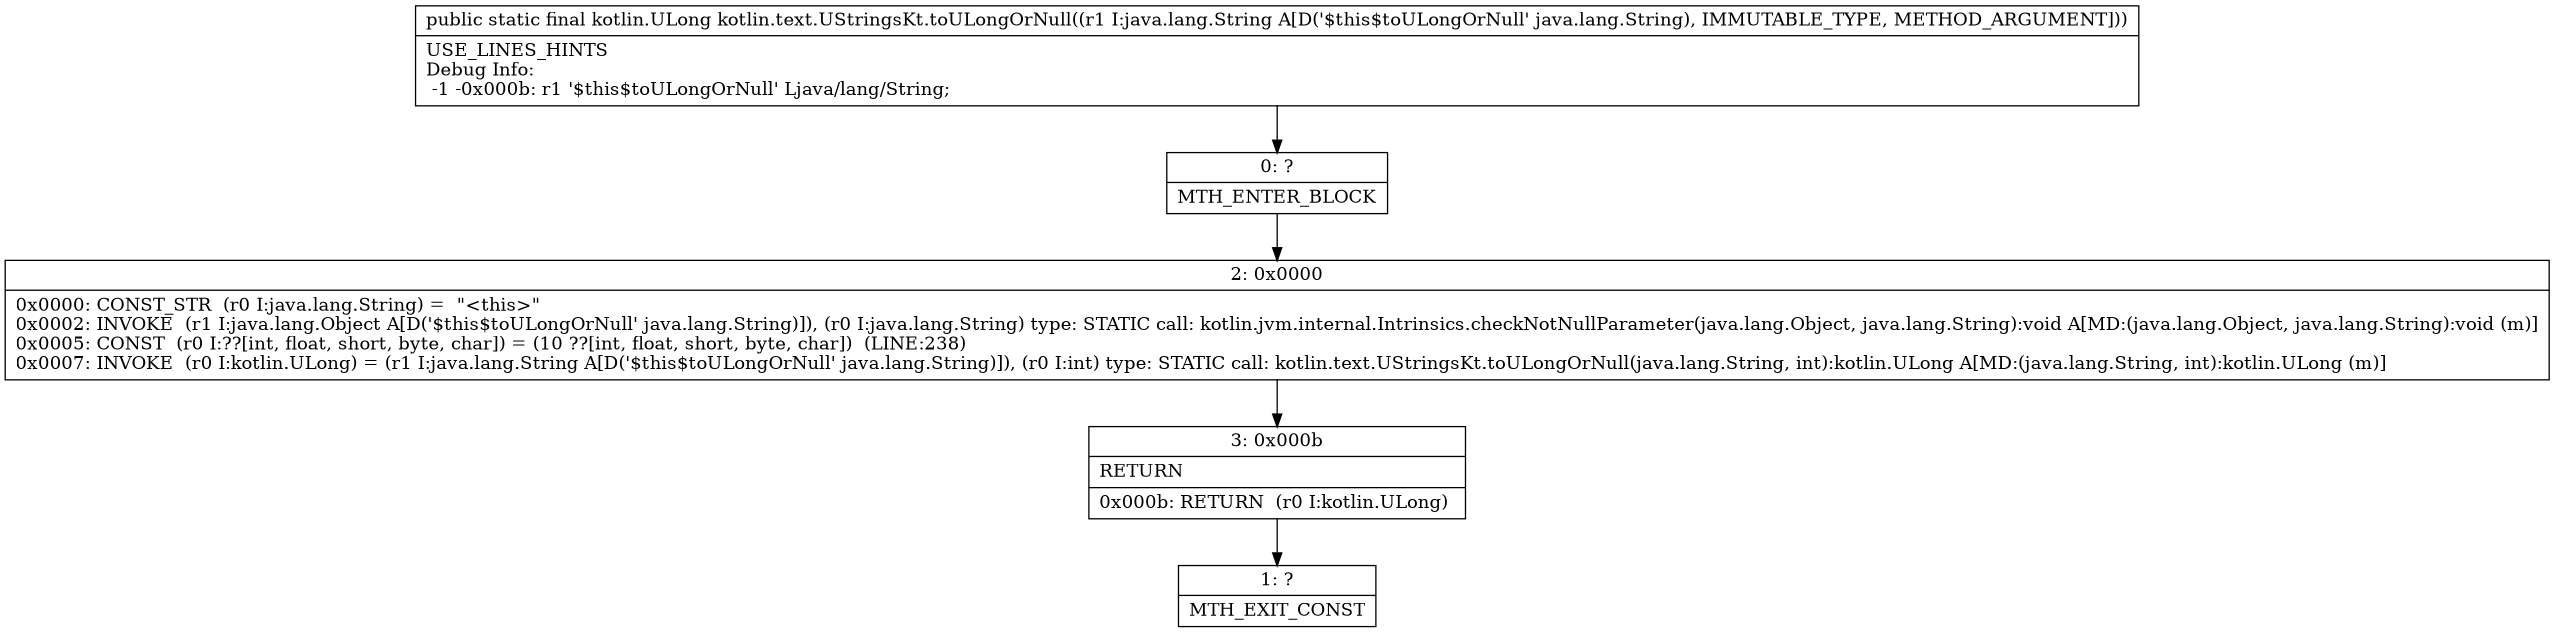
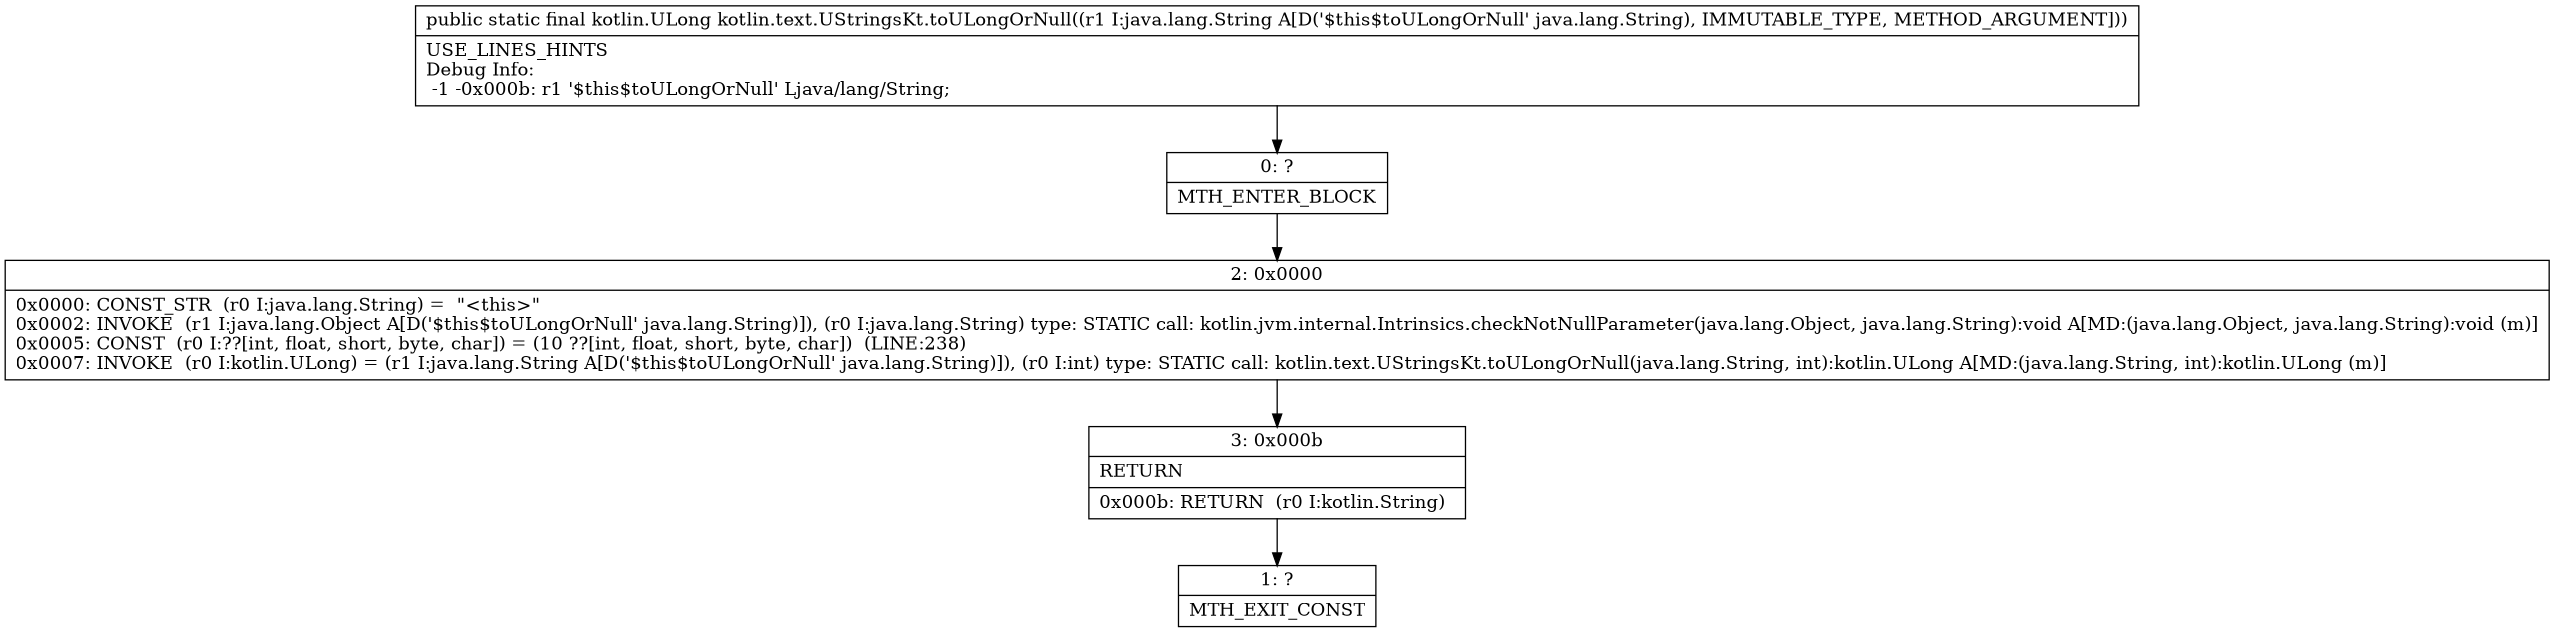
  digraph {
    node [shape=record]
    n1 [label="{0\:\ ?|MTH_ENTER_BLOCK\l}"]
    n2 [label="{2\:\ 0x0000|0x0000: CONST_STR  (r0 I:java.lang.String) =  \"\<this\>\" \l0x0002: INVOKE  (r1 I:java.lang.Object A[D('$this$toULongOrNull' java.lang.String)]), (r0 I:java.lang.String) type: STATIC call: kotlin.jvm.internal.Intrinsics.checkNotNullParameter(java.lang.Object, java.lang.String):void A[MD:(java.lang.Object, java.lang.String):void (m)]\l0x0005: CONST  (r0 I:??[int, float, short, byte, char]) = (10 ??[int, float, short, byte, char])  (LINE:238)\l0x0007: INVOKE  (r0 I:kotlin.ULong) = (r1 I:java.lang.String A[D('$this$toULongOrNull' java.lang.String)]), (r0 I:int) type: STATIC call: kotlin.text.UStringsKt.toULongOrNull(java.lang.String, int):kotlin.ULong A[MD:(java.lang.String, int):kotlin.ULong (m)]\l}"]
-   n3 [label="{3\:\ 0x000b|RETURN\l|0x000b: RETURN  (r0 I:kotlin.ULong) \l}"]
+   n3 [label="{3\:\ 0x000b|RETURN\l|0x000b: RETURN  (r0 I:kotlin.String) \l}"]
    n4 [label="{1\:\ ?|MTH_EXIT_CONST\l}"]
    n5 [label="{public static final kotlin.ULong kotlin.text.UStringsKt.toULongOrNull((r1 I:java.lang.String A[D('$this$toULongOrNull' java.lang.String), IMMUTABLE_TYPE, METHOD_ARGUMENT]))  | USE_LINES_HINTS\lDebug Info:\l  \-1 \-0x000b: r1 '$this$toULongOrNull' Ljava\/lang\/String;\l}"]
    n1 -> n2
    n2 -> n3
    n3 -> n4
    n5 -> n1
  }
